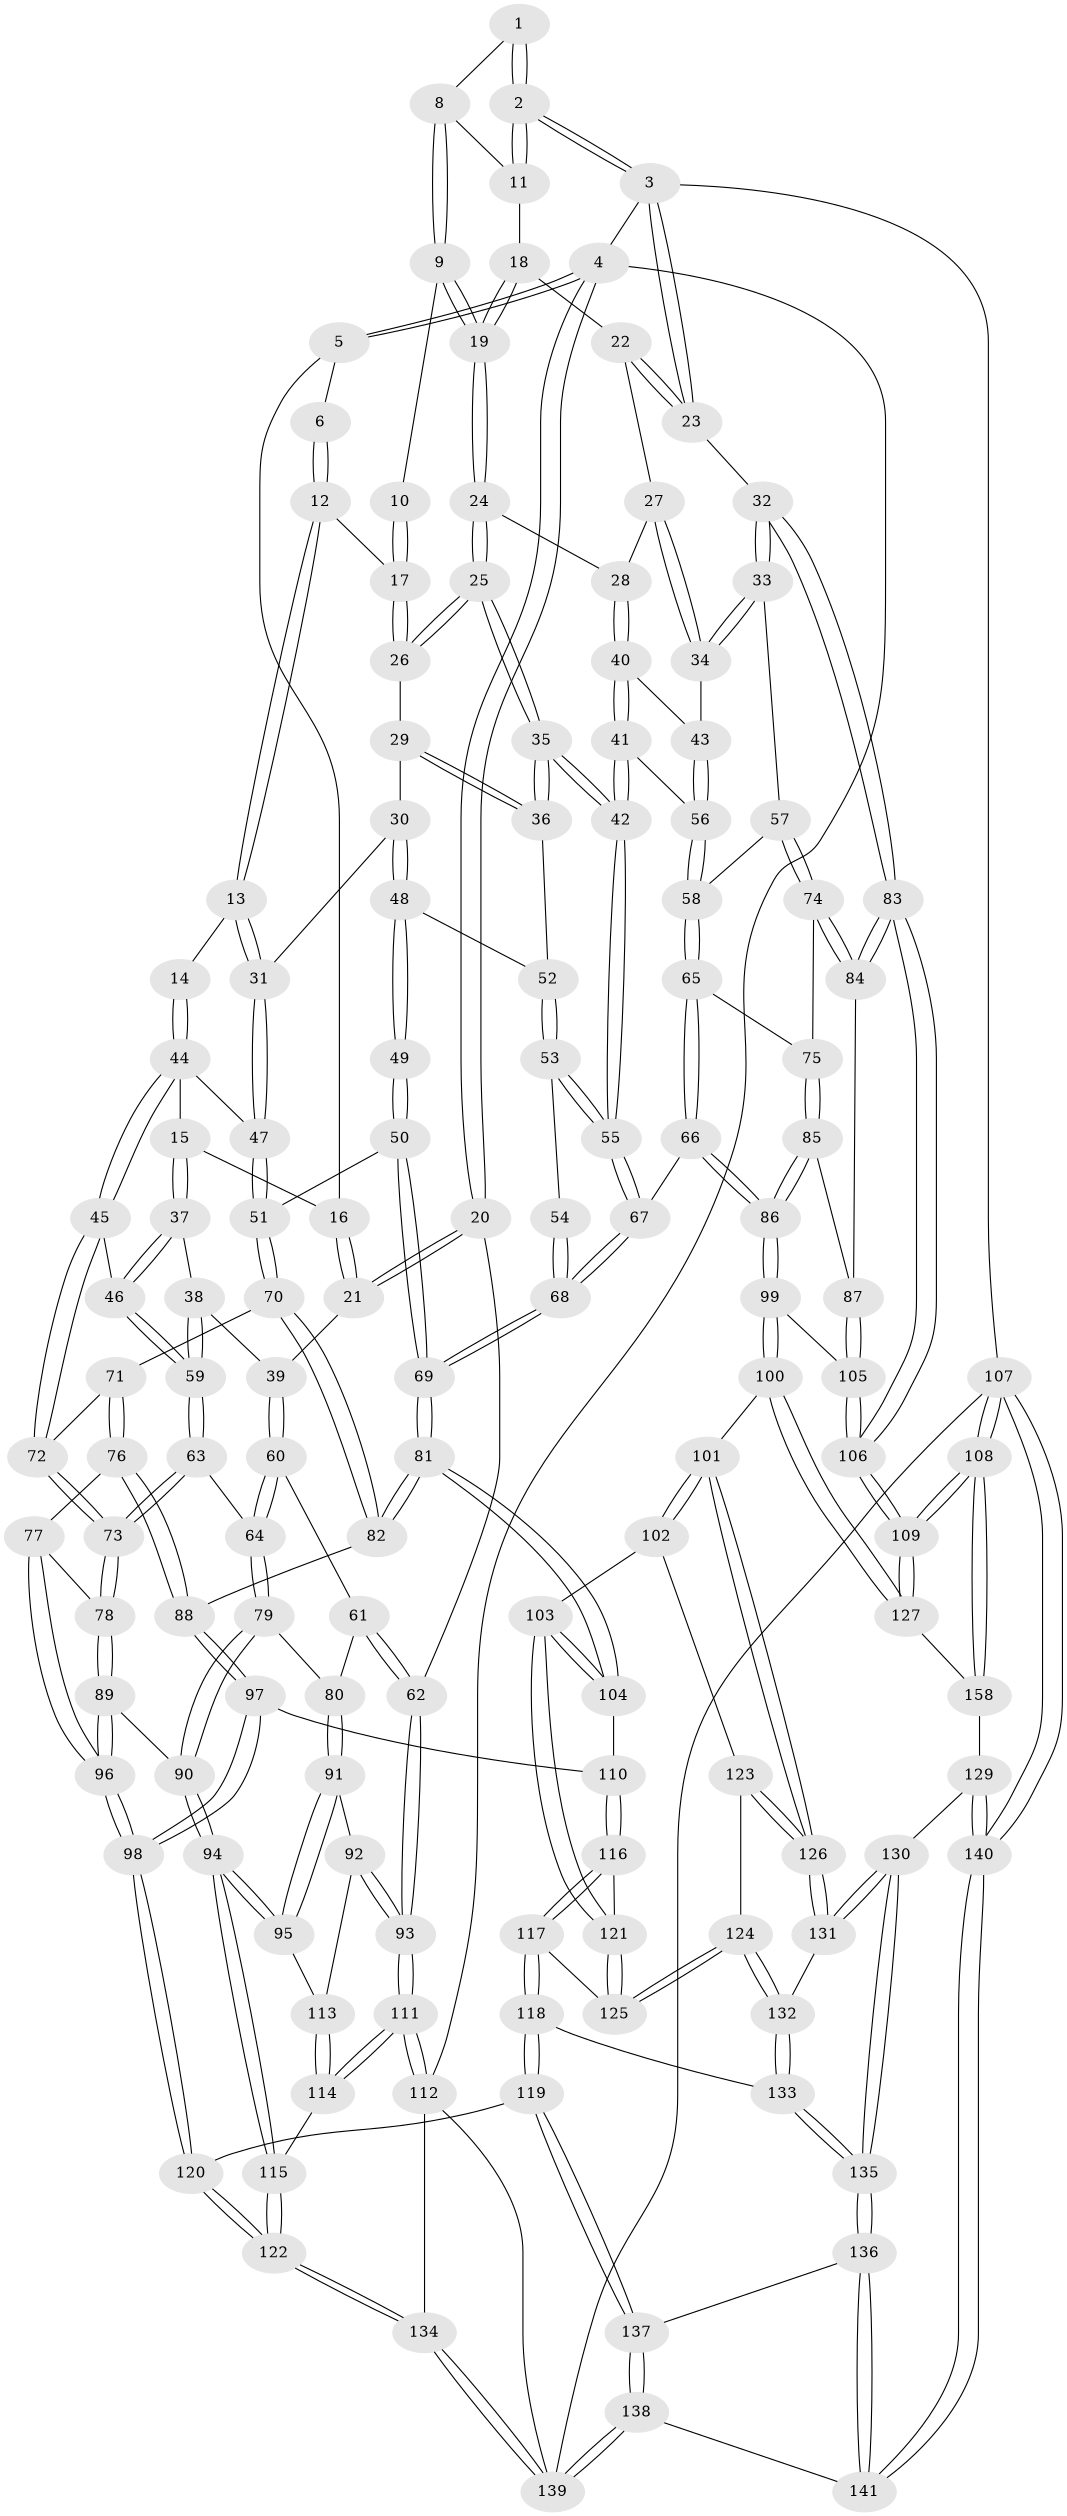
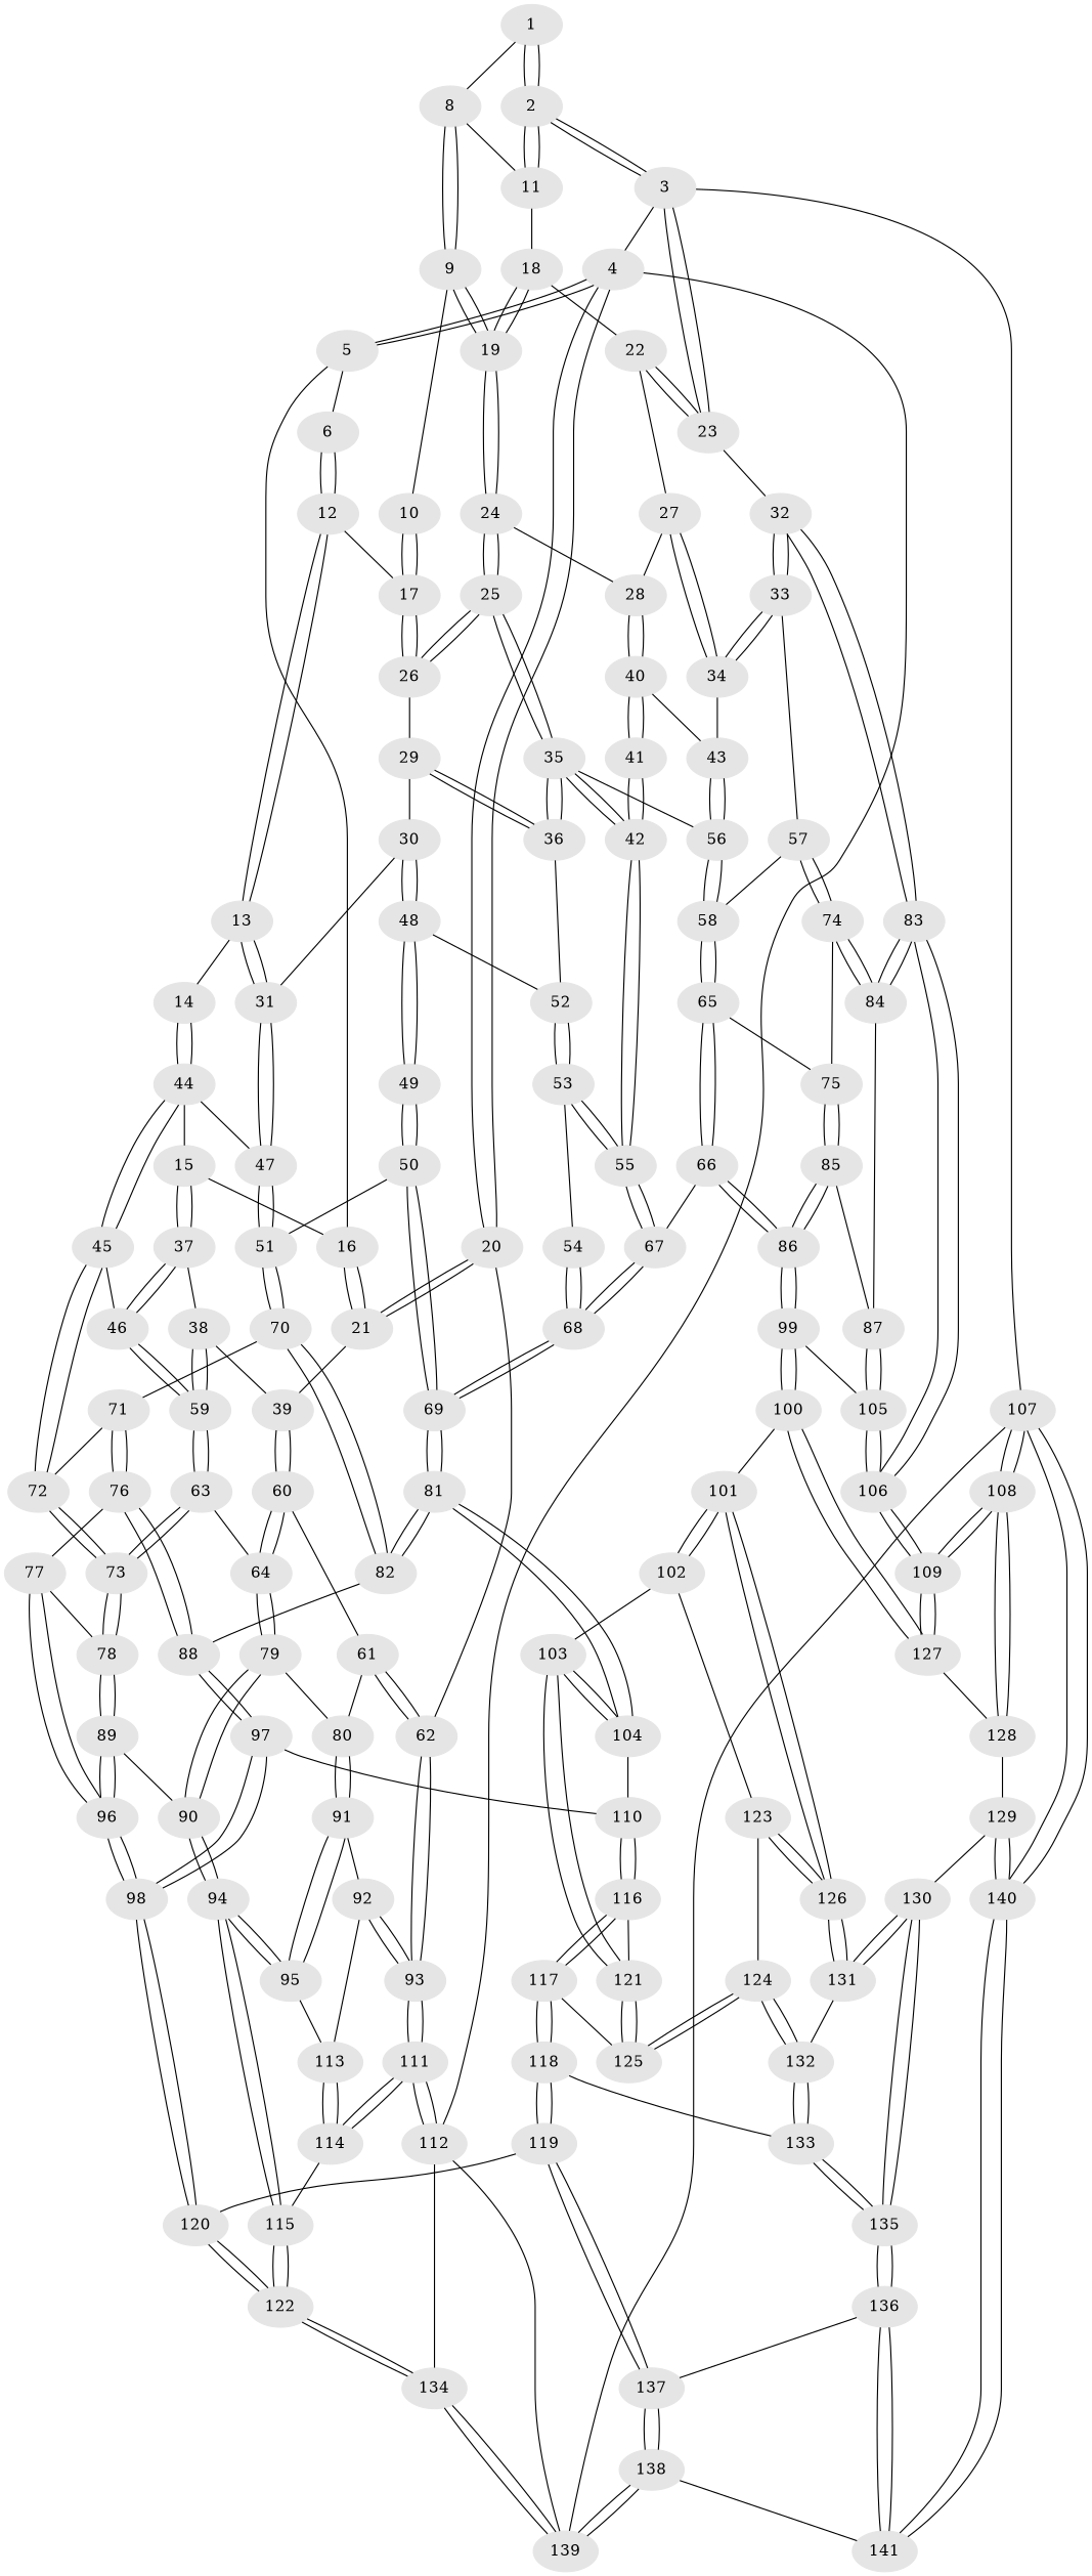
  graph {
    node [color=gray90 style=filled]
    1
    2
    8
    3
    11
    9
    4
    23
    107
    18
    5
    20
    112
    32
    108
    139
    140
    6
    16
    21
    62
    134
    12
    17
    13
    10
    19
    24
    26
    22
    14
    31
    44
    47
    15
    37
    45
    38
    46
    39
    29
    27
    25
    28
    93
    60
    34
    33
    83
    35
    40
    36
    42
    30
    43
    41
    48
    52
    49
    51
    57
    84
    106
    58
    74
    56
    55
    53
    59
    63
    61
    64
    67
    72
    73
    70
    50
    69
    54
    68
    81
    71
    82
    65
    75
    66
    80
    79
    91
    111
    78
    90
    86
    85
    99
    104
    76
    88
    77
    89
    87
    96
    97
    98
    94
    92
    95
    110
    109
    105
    100
    115
    113
    114
    122
    120
    116
    101
    127
    102
    126
-   128 [label=158]
+   128
    103
    123
    131
    121
    124
    125
    141
    129
    117
    118
    119
    133
    137
    135
    138
    132
    130
    136
    1 -- 2
    1 -- 2
    1 -- 8
    2 -- 3
    2 -- 3
    2 -- 11
    2 -- 11
    8 -- 11
    8 -- 9
    8 -- 9
    3 -- 4
    3 -- 23
    3 -- 23
    3 -- 107
    11 -- 18
    9 -- 10
    9 -- 19
    9 -- 19
    4 -- 5
    4 -- 5
    4 -- 20
    4 -- 20
    4 -- 112
    23 -- 32
    107 -- 108
    107 -- 108
    107 -- 139
    107 -- 140
    107 -- 140
    18 -- 19
    18 -- 19
    18 -- 22
    5 -- 6
    5 -- 16
    20 -- 21
    20 -- 21
    20 -- 62
    112 -- 139
    112 -- 134
    32 -- 33
    32 -- 33
    32 -- 83
    32 -- 83
    108 -- 109
    108 -- 109
    108 -- 128
    108 -- 128
    140 -- 141
    140 -- 141
    6 -- 12
    6 -- 12
    16 -- 21
    16 -- 21
    21 -- 39
    62 -- 93
    62 -- 93
    134 -- 139
    134 -- 139
    12 -- 17
    12 -- 13
    12 -- 13
    17 -- 26
    17 -- 26
    13 -- 14
    13 -- 31
    13 -- 31
    10 -- 17
    10 -- 17
    19 -- 24
    19 -- 24
    24 -- 25
    24 -- 25
    24 -- 28
    26 -- 29
    22 -- 23
    22 -- 23
    22 -- 27
    14 -- 44
    14 -- 44
    31 -- 47
    31 -- 47
    44 -- 47
    44 -- 15
    44 -- 45
    44 -- 45
    47 -- 51
    47 -- 51
    15 -- 16
    15 -- 37
    15 -- 37
    37 -- 38
    37 -- 46
    37 -- 46
    45 -- 46
    45 -- 72
    45 -- 72
    38 -- 39
    38 -- 59
    38 -- 59
    46 -- 59
    46 -- 59
    39 -- 60
    39 -- 60
    29 -- 36
    29 -- 36
    29 -- 30
    27 -- 28
    27 -- 34
    27 -- 34
    25 -- 26
    25 -- 26
    25 -- 35
    25 -- 35
    28 -- 40
    28 -- 40
    93 -- 111
    93 -- 111
    60 -- 61
    60 -- 64
    60 -- 64
    34 -- 43
    33 -- 34
    33 -- 34
    33 -- 57
    83 -- 84
    83 -- 84
    83 -- 106
    83 -- 106
    35 -- 36
    35 -- 36
    35 -- 42
    35 -- 42
    40 -- 43
    40 -- 41
    40 -- 41
    36 -- 52
    42 -- 55
    42 -- 55
    30 -- 31
    30 -- 48
    30 -- 48
    43 -- 56
    43 -- 56
    41 -- 42
    41 -- 42
-   41 -- 56
+   35 -- 56
    48 -- 52
    48 -- 49
    48 -- 49
    52 -- 53
    52 -- 53
    49 -- 50
    49 -- 50
    51 -- 70
    51 -- 70
    57 -- 58
    57 -- 74
    57 -- 74
    84 -- 87
    106 -- 109
    106 -- 109
    58 -- 65
    58 -- 65
    74 -- 84
    74 -- 84
    74 -- 75
    56 -- 58
    56 -- 58
    55 -- 67
    55 -- 67
    53 -- 55
    53 -- 55
    53 -- 54
    59 -- 63
    59 -- 63
    63 -- 64
    63 -- 73
    63 -- 73
    61 -- 62
    61 -- 62
    61 -- 80
    64 -- 79
    64 -- 79
    67 -- 68
    67 -- 68
    72 -- 73
    72 -- 73
    73 -- 78
    73 -- 78
    70 -- 71
    70 -- 82
    70 -- 82
    50 -- 51
    50 -- 69
    50 -- 69
    69 -- 81
    69 -- 81
    54 -- 68
    54 -- 68
    68 -- 69
    68 -- 69
    81 -- 82
    81 -- 82
    81 -- 104
    81 -- 104
    71 -- 72
    71 -- 76
    71 -- 76
    82 -- 88
    65 -- 75
    65 -- 66
    65 -- 66
    75 -- 85
    75 -- 85
    66 -- 67
    66 -- 86
    66 -- 86
    80 -- 91
    80 -- 91
    79 -- 80
    79 -- 90
    79 -- 90
    91 -- 92
    91 -- 95
    91 -- 95
    111 -- 112
    111 -- 112
    111 -- 114
    111 -- 114
    78 -- 89
    78 -- 89
    90 -- 94
    90 -- 94
    86 -- 99
    86 -- 99
    85 -- 86
    85 -- 86
    85 -- 87
    99 -- 105
    99 -- 100
    99 -- 100
    104 -- 110
    76 -- 88
    76 -- 88
    76 -- 77
    88 -- 97
    88 -- 97
    77 -- 78
    77 -- 96
    77 -- 96
    89 -- 90
    89 -- 96
    89 -- 96
    87 -- 105
    87 -- 105
    96 -- 98
    96 -- 98
    97 -- 98
    97 -- 98
    97 -- 110
    98 -- 120
    98 -- 120
    94 -- 95
    94 -- 95
    94 -- 115
    94 -- 115
    92 -- 93
    92 -- 93
    92 -- 113
    95 -- 113
    110 -- 116
    110 -- 116
    109 -- 127
    109 -- 127
    105 -- 106
    105 -- 106
    100 -- 101
    100 -- 127
    100 -- 127
    115 -- 122
    115 -- 122
    113 -- 114
    113 -- 114
    114 -- 115
    122 -- 134
    122 -- 134
    120 -- 122
    120 -- 122
    116 -- 121
    116 -- 117
    116 -- 117
    101 -- 102
    101 -- 102
    101 -- 126
    101 -- 126
    127 -- 128
    102 -- 103
    102 -- 123
    126 -- 131
    126 -- 131
    128 -- 129
    103 -- 104
    103 -- 104
    103 -- 121
    103 -- 121
    123 -- 126
    123 -- 126
    123 -- 124
    131 -- 132
    121 -- 125
    121 -- 125
    124 -- 125
    124 -- 125
    124 -- 132
    124 -- 132
    129 -- 140
    129 -- 140
    129 -- 130
    117 -- 125
    117 -- 118
    117 -- 118
    118 -- 119
    118 -- 119
    118 -- 133
    119 -- 120
    119 -- 137
    119 -- 137
    133 -- 135
    133 -- 135
    137 -- 138
    137 -- 138
    135 -- 136
    135 -- 136
    138 -- 139
    138 -- 139
    138 -- 141
    132 -- 133
    132 -- 133
    130 -- 131
    130 -- 131
    130 -- 135
    130 -- 135
    136 -- 141
    136 -- 141
    136 -- 137
  }
